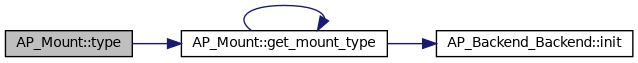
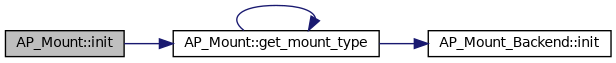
  digraph {
    rankdir=LR
    node [color=black fillcolor=white fontname=Helvetica fontsize=10 shape=record style=filled]
    edge [color=midnightblue fontname=Helvetica fontsize=10 labelfontname=Helvetica labelfontsize=10 style=solid]
-   n1 [fillcolor=grey75 fontcolor=black height=0.2 label="AP_Mount::type" width=0.4]
+   n1 [fillcolor=grey75 fontcolor=black height=0.2 label="AP_Mount::init" width=0.4]
    n2 [height=0.2 label="AP_Mount::get_mount_type" width=0.4]
-   n3 [height=0.2 label="AP_Backend_Backend::init" width=0.4]
+   n3 [height=0.2 label="AP_Mount_Backend::init" width=0.4]
    n1 -> n2
    n2 -> n2
    n2 -> n3
  }
